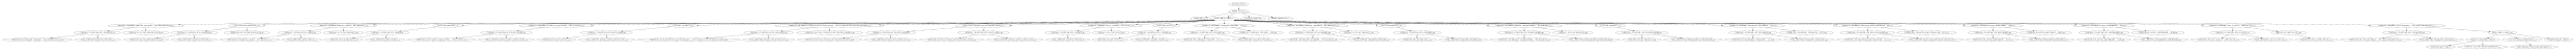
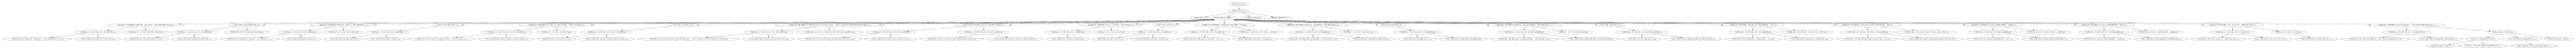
  digraph {
    fontname="Courier Prime"
    node [fontname="Courier Prime"]
    edge [fontname="Courier Prime"]
    n1 [label=<(METHOD,&lt;init&gt;)<SUB>270</SUB>>]
    n2 [label=<(PARAM,this)<SUB>273</SUB>>]
    n3 [label=<(BLOCK,&lt;empty&gt;,&lt;empty&gt;)<SUB>273</SUB>>]
    n4 [label=<(MODIFIER,CONSTRUCTOR)>]
    n5 [label=<(METHOD_RETURN,void)<SUB>276</SUB>>]
    n6 [label=<(&lt;operator&gt;.assignment,Hashtable references = new AntRefTable(this))<SUB>170</SUB>>]
    n7 [label=<(&lt;init&gt;,new AntRefTable(this))<SUB>170</SUB>>]
    n8 [label=<(&lt;operator&gt;.assignment,Hashtable targets = new Hashtable())<SUB>176</SUB>>]
    n9 [label=<(&lt;init&gt;,new Hashtable())<SUB>176</SUB>>]
    n10 [label=<(&lt;operator&gt;.assignment,FilterSet globalFilterSet = new FilterSet())<SUB>178</SUB>>]
    n11 [label=<(&lt;init&gt;,new FilterSet())<SUB>178</SUB>>]
    n12 [label=<(&lt;operator&gt;.assignment,FilterSetCollection globalFilters = new FilterSetCollection(globalFilterSet))<SUB>184</SUB>>]
    n13 [label=<(&lt;init&gt;,new FilterSetCollection(globalFilterSet))<SUB>185</SUB>>]
    n14 [label=<(&lt;operator&gt;.assignment,Vector listeners = new Vector())<SUB>191</SUB>>]
    n15 [label=<(&lt;init&gt;,new Vector())<SUB>191</SUB>>]
    n16 [label=<(&lt;operator&gt;.assignment,ClassLoader coreLoader = null)<SUB>197</SUB>>]
    n17 [label=<(&lt;operator&gt;.assignment,Hashtable threadTasks = new Hashtable())<SUB>200</SUB>>]
    n18 [label=<(&lt;init&gt;,new Hashtable())<SUB>200</SUB>>]
    n19 [label=<(&lt;operator&gt;.assignment,Hashtable threadGroupTasks = new Hashtable())<SUB>203</SUB>>]
    n20 [label=<(&lt;init&gt;,new Hashtable())<SUB>203</SUB>>]
    n21 [label=<(&lt;operator&gt;.assignment,InputHandler inputHandler = null)<SUB>208</SUB>>]
    n22 [label=<(&lt;operator&gt;.assignment,InputStream defaultInputStream = null)<SUB>213</SUB>>]
    n23 [label=<(&lt;operator&gt;.assignment,boolean keepGoingMode = false)<SUB>218</SUB>>]
    n24 [label=<(&lt;operator&gt;.assignment,boolean loggingMessage = false)<SUB>268</SUB>>]
    n25 [label=<(&lt;operator&gt;.assignment,this.fileUtils = newFileUtils())<SUB>274</SUB>>]
    n26 [label=<(&lt;operator&gt;.assignment,this.inputHandler = new DefaultInputHandler())<SUB>275</SUB>>]
    n27 [label=<(MODIFIER,PUBLIC)>]
    n28 [label=<(&lt;operator&gt;.fieldAccess,this.references)<SUB>170</SUB>>]
    n29 [label=<(&lt;operator&gt;.alloc,new AntRefTable(this))<SUB>170</SUB>>]
    n30 [label=<(&lt;operator&gt;.fieldAccess,this.references)<SUB>170</SUB>>]
    n31 [label=<(IDENTIFIER,this,new AntRefTable(this))<SUB>170</SUB>>]
    n32 [label=<(&lt;operator&gt;.fieldAccess,this.targets)<SUB>176</SUB>>]
    n33 [label=<(&lt;operator&gt;.alloc,new Hashtable())<SUB>176</SUB>>]
    n34 [label=<(&lt;operator&gt;.fieldAccess,this.targets)<SUB>176</SUB>>]
    n35 [label=<(&lt;operator&gt;.fieldAccess,this.globalFilterSet)<SUB>178</SUB>>]
+   n36 [label=<(&lt;operator&gt;.alloc,new FilterSet())<SUB>178</SUB>>]
    n37 [label=<(&lt;operator&gt;.fieldAccess,this.globalFilterSet)<SUB>178</SUB>>]
    n38 [label=<(&lt;operator&gt;.fieldAccess,this.globalFilters)<SUB>184</SUB>>]
    n39 [label=<(&lt;operator&gt;.alloc,new FilterSetCollection(globalFilterSet))<SUB>185</SUB>>]
    n40 [label=<(&lt;operator&gt;.fieldAccess,this.globalFilters)<SUB>184</SUB>>]
    n41 [label=<(&lt;operator&gt;.fieldAccess,this.globalFilterSet)<SUB>185</SUB>>]
    n42 [label=<(&lt;operator&gt;.fieldAccess,this.listeners)<SUB>191</SUB>>]
    n43 [label=<(&lt;operator&gt;.alloc,new Vector())<SUB>191</SUB>>]
    n44 [label=<(&lt;operator&gt;.fieldAccess,this.listeners)<SUB>191</SUB>>]
    n45 [label=<(&lt;operator&gt;.fieldAccess,this.coreLoader)<SUB>197</SUB>>]
    n46 [label=<(LITERAL,null,ClassLoader coreLoader = null)<SUB>197</SUB>>]
    n47 [label=<(&lt;operator&gt;.fieldAccess,this.threadTasks)<SUB>200</SUB>>]
    n48 [label=<(&lt;operator&gt;.alloc,new Hashtable())<SUB>200</SUB>>]
    n49 [label=<(&lt;operator&gt;.fieldAccess,this.threadTasks)<SUB>200</SUB>>]
    n50 [label=<(&lt;operator&gt;.fieldAccess,this.threadGroupTasks)<SUB>203</SUB>>]
    n51 [label=<(&lt;operator&gt;.alloc,new Hashtable())<SUB>203</SUB>>]
    n52 [label=<(&lt;operator&gt;.fieldAccess,this.threadGroupTasks)<SUB>203</SUB>>]
    n53 [label=<(&lt;operator&gt;.fieldAccess,this.inputHandler)<SUB>208</SUB>>]
    n54 [label=<(LITERAL,null,InputHandler inputHandler = null)<SUB>208</SUB>>]
    n55 [label=<(&lt;operator&gt;.fieldAccess,this.defaultInputStream)<SUB>213</SUB>>]
    n56 [label=<(LITERAL,null,InputStream defaultInputStream = null)<SUB>213</SUB>>]
    n57 [label=<(&lt;operator&gt;.fieldAccess,this.keepGoingMode)<SUB>218</SUB>>]
    n58 [label=<(LITERAL,false,boolean keepGoingMode = false)<SUB>218</SUB>>]
    n59 [label=<(&lt;operator&gt;.fieldAccess,this.loggingMessage)<SUB>268</SUB>>]
    n60 [label=<(LITERAL,false,boolean loggingMessage = false)<SUB>268</SUB>>]
    n61 [label=<(&lt;operator&gt;.fieldAccess,this.fileUtils)<SUB>274</SUB>>]
    n62 [label=<(newFileUtils,newFileUtils())<SUB>274</SUB>>]
    n63 [label=<(&lt;operator&gt;.fieldAccess,this.inputHandler)<SUB>275</SUB>>]
    n64 [label=<(BLOCK,&lt;empty&gt;,&lt;empty&gt;)<SUB>275</SUB>>]
    n65 [label=<(IDENTIFIER,this,Hashtable references = new AntRefTable(this))<SUB>170</SUB>>]
    n66 [label=<(FIELD_IDENTIFIER,references,references)<SUB>170</SUB>>]
    n67 [label=<(IDENTIFIER,this,new AntRefTable(this))<SUB>170</SUB>>]
    n68 [label=<(FIELD_IDENTIFIER,references,references)<SUB>170</SUB>>]
    n69 [label=<(IDENTIFIER,this,Hashtable targets = new Hashtable())<SUB>176</SUB>>]
    n70 [label=<(FIELD_IDENTIFIER,targets,targets)<SUB>176</SUB>>]
    n71 [label=<(IDENTIFIER,this,new Hashtable())<SUB>176</SUB>>]
    n72 [label=<(FIELD_IDENTIFIER,targets,targets)<SUB>176</SUB>>]
    n73 [label=<(IDENTIFIER,this,FilterSet globalFilterSet = new FilterSet())<SUB>178</SUB>>]
    n74 [label=<(FIELD_IDENTIFIER,globalFilterSet,globalFilterSet)<SUB>178</SUB>>]
    n75 [label=<(IDENTIFIER,this,new FilterSet())<SUB>178</SUB>>]
    n76 [label=<(FIELD_IDENTIFIER,globalFilterSet,globalFilterSet)<SUB>178</SUB>>]
    n77 [label=<(IDENTIFIER,this,FilterSetCollection globalFilters = new FilterSetCollection(globalFilterSet))<SUB>184</SUB>>]
    n78 [label=<(FIELD_IDENTIFIER,globalFilters,globalFilters)<SUB>184</SUB>>]
    n79 [label=<(IDENTIFIER,this,new FilterSetCollection(globalFilterSet))<SUB>184</SUB>>]
    n80 [label=<(FIELD_IDENTIFIER,globalFilters,globalFilters)<SUB>184</SUB>>]
    n81 [label=<(IDENTIFIER,this,new FilterSetCollection(globalFilterSet))<SUB>185</SUB>>]
    n82 [label=<(FIELD_IDENTIFIER,globalFilterSet,globalFilterSet)<SUB>185</SUB>>]
    n83 [label=<(FIELD_IDENTIFIER,listeners,listeners)<SUB>191</SUB>>]
    n84 [label=<(IDENTIFIER,this,new Vector())<SUB>194</SUB>>]
    n85 [label=<(FIELD_IDENTIFIER,listeners,listeners)<SUB>191</SUB>>]
    n86 [label=<(IDENTIFIER,this,ClassLoader coreLoader = null)<SUB>197</SUB>>]
    n87 [label=<(FIELD_IDENTIFIER,coreLoader,coreLoader)<SUB>197</SUB>>]
    n88 [label=<(IDENTIFIER,this,Hashtable threadTasks = new Hashtable())<SUB>200</SUB>>]
    n89 [label=<(FIELD_IDENTIFIER,threadTasks,threadTasks)<SUB>200</SUB>>]
    n90 [label=<(IDENTIFIER,this,new Hashtable())<SUB>200</SUB>>]
    n91 [label=<(FIELD_IDENTIFIER,threadTasks,threadTasks)<SUB>200</SUB>>]
    n92 [label=<(IDENTIFIER,this,Hashtable threadGroupTasks = new Hashtable())<SUB>203</SUB>>]
    n93 [label=<(FIELD_IDENTIFIER,threadGroupTasks,threadGroupTasks)<SUB>203</SUB>>]
    n94 [label=<(IDENTIFIER,this,new Hashtable())<SUB>203</SUB>>]
    n95 [label=<(FIELD_IDENTIFIER,threadGroupTasks,threadGroupTasks)<SUB>203</SUB>>]
    n96 [label=<(IDENTIFIER,this,InputHandler inputHandler = null)<SUB>208</SUB>>]
    n97 [label=<(FIELD_IDENTIFIER,inputHandler,inputHandler)<SUB>208</SUB>>]
    n98 [label=<(IDENTIFIER,this,InputStream defaultInputStream = null)<SUB>213</SUB>>]
    n99 [label=<(FIELD_IDENTIFIER,defaultInputStream,defaultInputStream)<SUB>213</SUB>>]
    n100 [label=<(IDENTIFIER,this,boolean keepGoingMode = false)<SUB>218</SUB>>]
    n101 [label=<(FIELD_IDENTIFIER,keepGoingMode,keepGoingMode)<SUB>218</SUB>>]
    n102 [label=<(IDENTIFIER,this,boolean loggingMessage = false)<SUB>268</SUB>>]
    n103 [label=<(FIELD_IDENTIFIER,loggingMessage,loggingMessage)<SUB>268</SUB>>]
    n104 [label=<(IDENTIFIER,this,this.fileUtils = newFileUtils())<SUB>274</SUB>>]
    n105 [label=<(FIELD_IDENTIFIER,fileUtils,fileUtils)<SUB>274</SUB>>]
    n106 [label=<(IDENTIFIER,FileUtils,newFileUtils())<SUB>274</SUB>>]
    n107 [label=<(IDENTIFIER,this,this.inputHandler = new DefaultInputHandler())<SUB>275</SUB>>]
    n108 [label=<(FIELD_IDENTIFIER,inputHandler,inputHandler)<SUB>275</SUB>>]
    n109 [label=<(&lt;operator&gt;.assignment,&lt;empty&gt;)>]
    n110 [label=<(&lt;init&gt;,new DefaultInputHandler())<SUB>275</SUB>>]
    n111 [label=<(IDENTIFIER,$obj7,&lt;empty&gt;)>]
    n112 [label=<(IDENTIFIER,$obj7,&lt;empty&gt;)>]
    n113 [label=<(&lt;operator&gt;.alloc,new DefaultInputHandler())<SUB>275</SUB>>]
    n114 [label=<(IDENTIFIER,$obj7,new DefaultInputHandler())>]
    n1 -> n2
    n1 -> n3
    n1 -> n4
    n1 -> n5
    n3 -> n6
    n3 -> n7
    n3 -> n8
    n3 -> n9
    n3 -> n10
    n3 -> n11
    n3 -> n12
    n3 -> n13
    n3 -> n14
    n3 -> n15
    n3 -> n16
    n3 -> n17
    n3 -> n18
    n3 -> n19
    n3 -> n20
    n3 -> n21
    n3 -> n22
    n3 -> n23
    n3 -> n24
    n3 -> n25
    n3 -> n26
    n6 -> n28
    n6 -> n29
    n7 -> n30
    n7 -> n31
    n8 -> n32
    n8 -> n33
    n9 -> n34
    n10 -> n35
+   n10 -> n36
    n11 -> n37
    n12 -> n38
    n12 -> n39
    n13 -> n40
    n13 -> n41
    n14 -> n42
    n14 -> n43
    n15 -> n44
    n16 -> n45
    n16 -> n46
    n17 -> n47
    n17 -> n48
    n18 -> n49
    n19 -> n50
    n19 -> n51
    n20 -> n52
    n21 -> n53
    n21 -> n54
    n22 -> n55
    n22 -> n56
    n23 -> n57
    n23 -> n58
    n24 -> n59
    n24 -> n60
    n25 -> n61
    n25 -> n62
    n26 -> n63
    n26 -> n64
    n27 -> n1
    n28 -> n65
    n28 -> n66
    n30 -> n67
    n30 -> n68
    n32 -> n69
    n32 -> n70
    n34 -> n71
    n34 -> n72
    n35 -> n73
    n35 -> n74
    n37 -> n75
    n37 -> n76
    n38 -> n77
    n38 -> n78
    n40 -> n79
    n40 -> n80
    n41 -> n81
    n41 -> n82
    n42 -> n83
    n44 -> n84
    n44 -> n85
    n45 -> n86
    n45 -> n87
    n47 -> n88
    n47 -> n89
    n49 -> n90
    n49 -> n91
    n50 -> n92
    n50 -> n93
    n52 -> n94
    n52 -> n95
    n53 -> n96
    n53 -> n97
    n55 -> n98
    n55 -> n99
    n57 -> n100
    n57 -> n101
    n59 -> n102
    n59 -> n103
    n61 -> n104
    n61 -> n105
    n62 -> n106
    n63 -> n107
    n63 -> n108
    n64 -> n109
    n64 -> n110
    n64 -> n111
    n109 -> n112
    n109 -> n113
    n110 -> n114
  }
